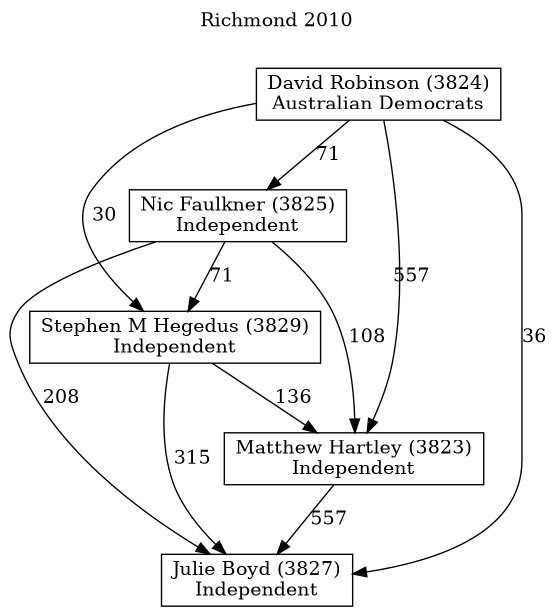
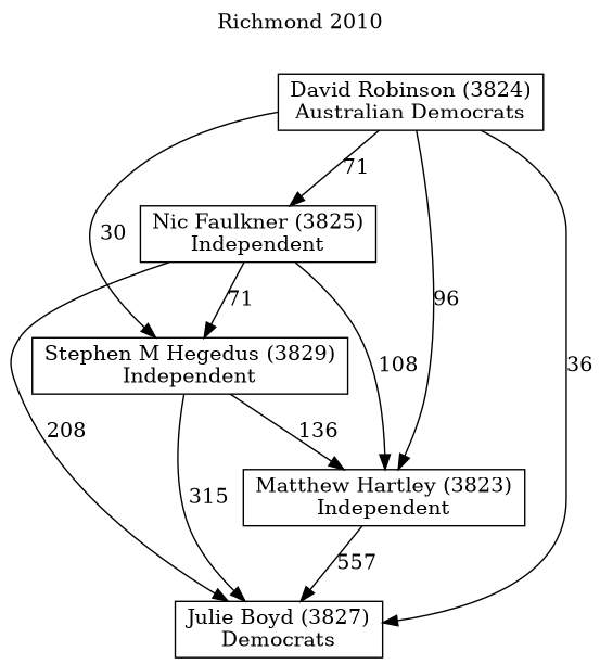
  digraph {
    label="Richmond 2010"
    labelloc=t
    mclimit=10
    node [shape=box]
-   n1 [label="Julie Boyd (3827)\nIndependent"]
+   n1 [label="Julie Boyd (3827)\nDemocrats"]
    n2 [label="Matthew Hartley (3823)\nIndependent"]
    n3 [label="Stephen M Hegedus (3829)\nIndependent"]
    n4 [label="Nic Faulkner (3825)\nIndependent"]
    n5 [label="David Robinson (3824)\nAustralian Democrats"]
    n2 -> n1 [label=557]
    n3 -> n1 [label=315]
    n3 -> n2 [label=136]
    n4 -> n1 [label=208]
    n4 -> n2 [label=108]
    n4 -> n3 [label=71]
    n5 -> n1 [label=36]
-   n5 -> n2 [label=557]
+   n5 -> n2 [label=96]
    n5 -> n3 [label=30]
    n5 -> n4 [label=71]
  }
